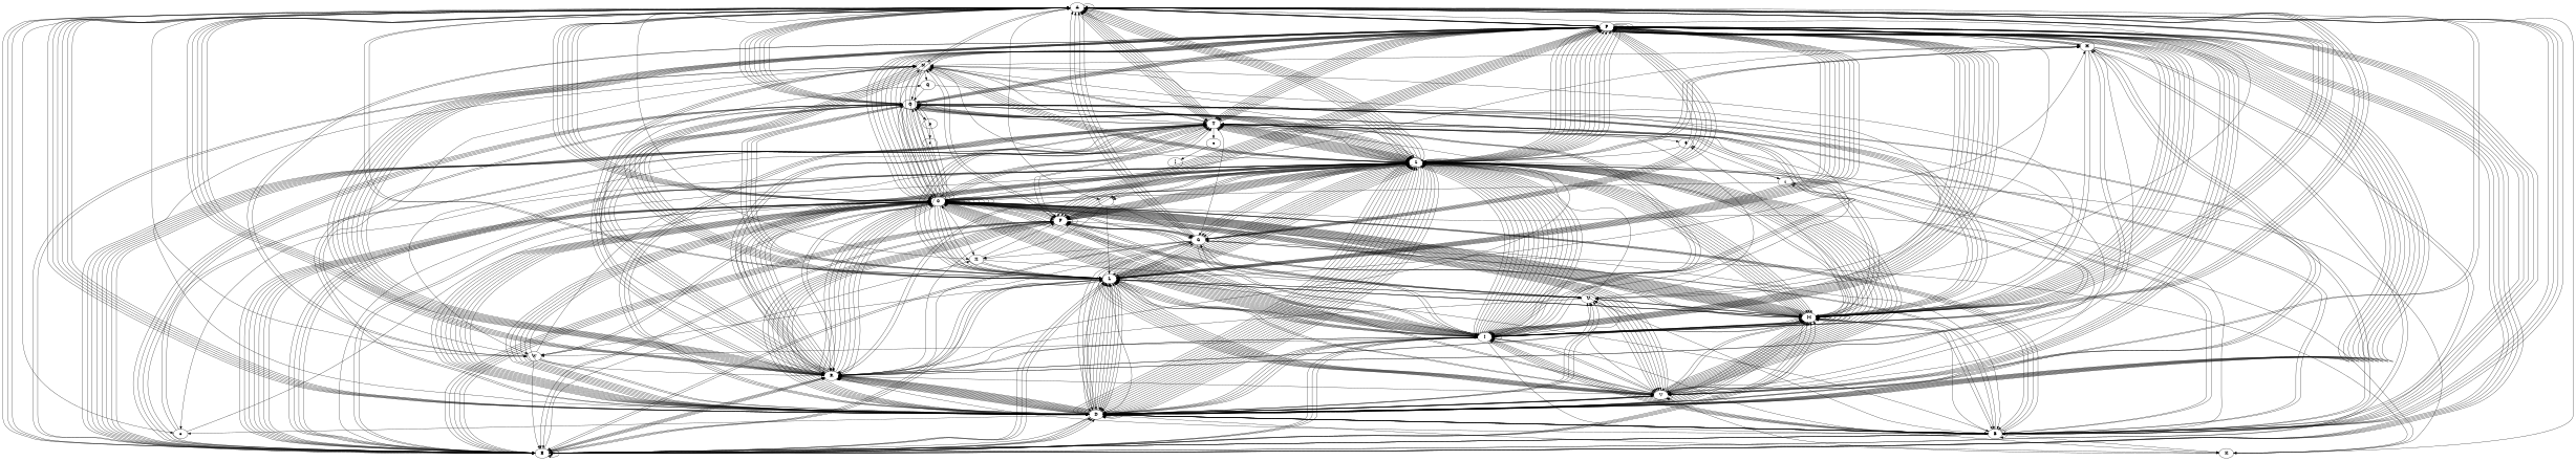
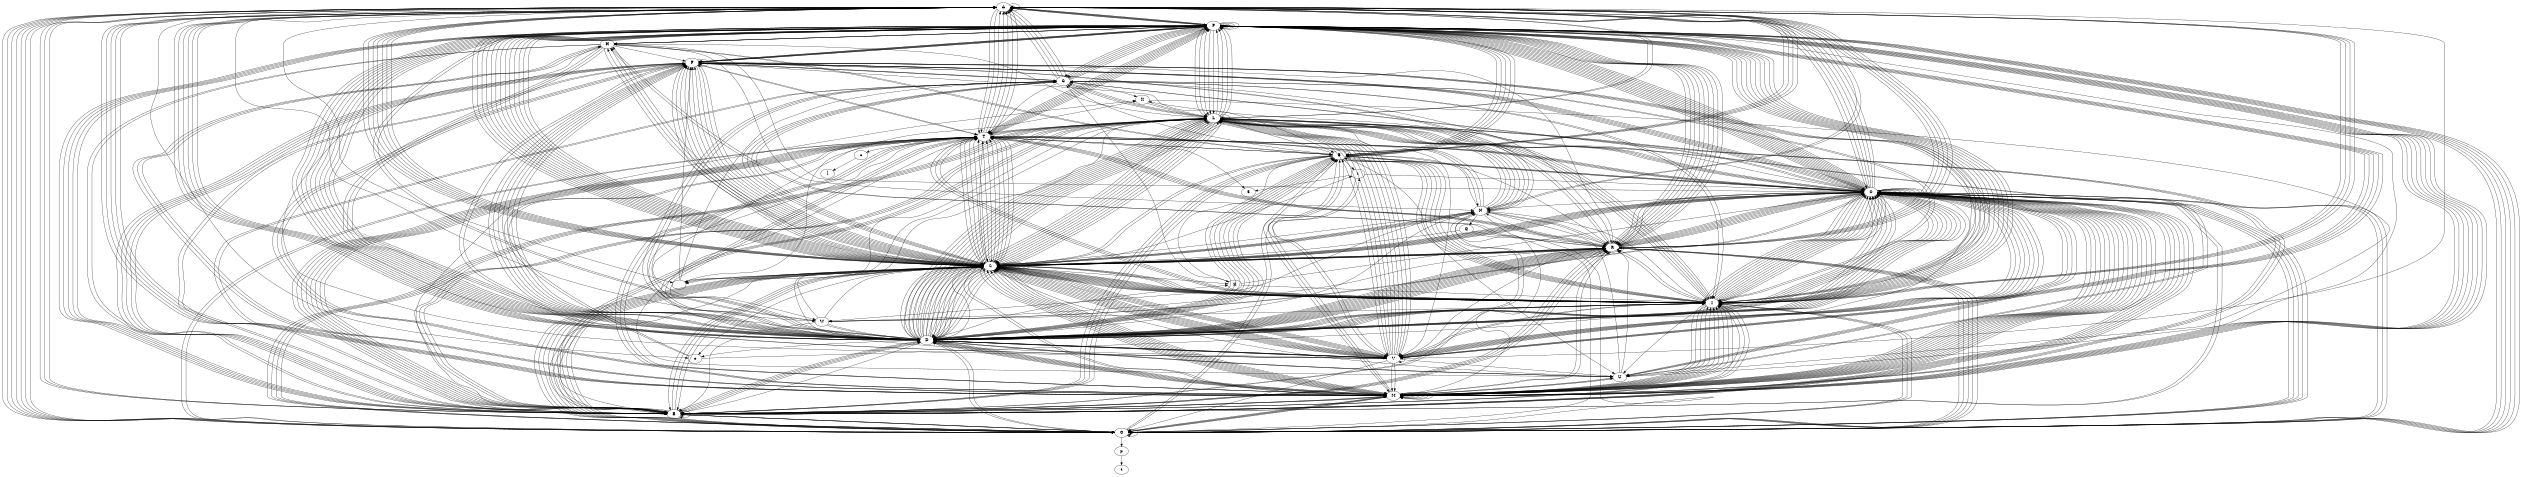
  digraph {
    n1 [label=A]
    n2 [label=P]
    n3 [label=B]
    n4 [label=E]
    n5 [label=D]
    n6 [label=R]
    n7 [label=O]
    n8 [label=C]
    n9 [label=V]
    n10 [label=L]
    n11 [label=I]
    n12 [label=M]
    n13 [label=U]
    n14 [label=S]
    n15 [label=T]
    n16 [label=o]
    n17 [label=W]
    n18 [label=X]
    n19 [label=N]
    n20 [label=" "]
    n21 [label=K]
    n22 [label=G]
    n23 [label=F]
    n24 [label=H]
    n25 [label=i]
    n26 [label=p]
    n27 [label=5]
    n28 [label=c]
    n29 [label=Q]
    n30 [label=t]
    n31 [label=l]
    n1 -> n1
    n1 -> n1
    n1 -> n2
    n1 -> n2
    n1 -> n2
    n1 -> n2
    n1 -> n3
    n1 -> n4
    n1 -> n4
    n1 -> n4
    n1 -> n5
    n1 -> n5
    n1 -> n5
    n1 -> n5
    n1 -> n6
    n1 -> n7
    n1 -> n7
    n1 -> n8
    n1 -> n9
    n1 -> n10
    n1 -> n11
    n1 -> n11
    n1 -> n11
    n1 -> n11
    n1 -> n12
    n1 -> n12
    n1 -> n12
    n1 -> n12
-   n1 -> n13
    n1 -> n14
    n1 -> n14
    n1 -> n14
    n1 -> n14
    n1 -> n15
    n1 -> n15
    n1 -> n16
    n1 -> n17
-   n1 -> n18
    n1 -> n19
    n1 -> n20
-   n1 -> n21
    n2 -> n1
    n2 -> n1
    n2 -> n1
    n2 -> n2
    n2 -> n2
    n2 -> n2
    n2 -> n2
    n2 -> n3
    n2 -> n3
    n2 -> n3
    n2 -> n3
    n2 -> n3
    n2 -> n4
    n2 -> n4
    n2 -> n4
    n2 -> n4
    n2 -> n4
    n2 -> n5
    n2 -> n5
    n2 -> n5
    n2 -> n5
    n2 -> n6
    n2 -> n6
    n2 -> n6
    n2 -> n6
    n2 -> n6
    n2 -> n7
    n2 -> n8
    n2 -> n8
    n2 -> n8
    n2 -> n8
    n2 -> n8
    n2 -> n9
    n2 -> n9
    n2 -> n9
    n2 -> n9
    n2 -> n10
    n2 -> n10
    n2 -> n10
    n2 -> n10
    n2 -> n10
    n2 -> n11
    n2 -> n11
    n2 -> n11
    n2 -> n11
    n2 -> n12
    n2 -> n12
    n2 -> n12
    n2 -> n14
    n2 -> n14
    n2 -> n14
    n2 -> n14
    n2 -> n15
    n2 -> n15
    n2 -> n15
    n2 -> n15
    n2 -> n17
    n2 -> n22
    n2 -> n22
    n2 -> n22
    n2 -> n23
    n2 -> n23
    n2 -> n23
    n2 -> n23
    n2 -> n23
    n2 -> n23
    n2 -> n24
    n2 -> n24
    n3 -> n1
    n3 -> n1
    n3 -> n1
    n3 -> n3
    n3 -> n4
    n3 -> n4
    n3 -> n4
    n3 -> n4
    n3 -> n5
    n3 -> n5
    n3 -> n6
    n3 -> n8
    n3 -> n8
    n3 -> n8
    n3 -> n10
    n3 -> n11
    n3 -> n11
    n3 -> n11
    n3 -> n11
    n3 -> n12
    n3 -> n13
    n3 -> n14
    n3 -> n14
    n3 -> n15
    n3 -> n21
    n3 -> n22
    n3 -> n25
    n4 -> n4
    n4 -> n4
    n4 -> n5
    n4 -> n5
    n4 -> n5
    n4 -> n6
    n4 -> n6
    n4 -> n6
    n4 -> n6
    n4 -> n7
    n4 -> n7
    n4 -> n7
    n4 -> n7
    n4 -> n8
    n4 -> n8
    n4 -> n8
    n4 -> n8
    n4 -> n8
    n4 -> n8
    n4 -> n10
    n4 -> n10
    n4 -> n11
    n4 -> n11
    n4 -> n12
    n4 -> n12
    n4 -> n12
    n4 -> n14
    n4 -> n14
    n4 -> n15
    n4 -> n15
    n4 -> n15
    n4 -> n15
    n4 -> n15
    n4 -> n15
    n4 -> n15
    n4 -> n18
    n4 -> n19
    n4 -> n19
    n4 -> n23
    n5 -> n1
    n5 -> n1
    n5 -> n2
    n5 -> n2
    n5 -> n2
    n5 -> n2
    n5 -> n2
    n5 -> n2
    n5 -> n3
    n5 -> n3
    n5 -> n3
    n5 -> n3
    n5 -> n3
    n5 -> n3
    n5 -> n4
    n5 -> n4
    n5 -> n5
    n5 -> n5
    n5 -> n5
    n5 -> n5
    n5 -> n6
    n5 -> n6
    n5 -> n6
    n5 -> n6
    n5 -> n6
    n5 -> n6
    n5 -> n6
    n5 -> n6
    n5 -> n6
    n5 -> n6
    n5 -> n6
    n5 -> n6
    n5 -> n8
    n5 -> n8
    n5 -> n8
    n5 -> n8
    n5 -> n9
    n5 -> n9
    n5 -> n10
    n5 -> n10
    n5 -> n10
    n5 -> n10
    n5 -> n10
    n5 -> n10
    n5 -> n11
    n5 -> n11
    n5 -> n11
    n5 -> n11
    n5 -> n12
    n5 -> n12
    n5 -> n12
    n5 -> n12
    n5 -> n12
    n5 -> n12
    n5 -> n13
    n5 -> n13
    n5 -> n13
    n5 -> n14
    n5 -> n14
    n5 -> n14
    n5 -> n14
    n5 -> n14
    n5 -> n14
    n5 -> n14
    n5 -> n14
    n5 -> n14
    n5 -> n16
    n5 -> n19
    n5 -> n21
    n5 -> n22
    n5 -> n23
    n5 -> n23
    n5 -> n23
    n5 -> n23
    n5 -> n23
    n5 -> n23
    n6 -> n1
    n6 -> n1
    n6 -> n1
    n6 -> n1
    n6 -> n2
    n6 -> n2
    n6 -> n2
    n6 -> n2
    n6 -> n5
    n6 -> n6
    n6 -> n7
    n6 -> n7
    n6 -> n7
    n6 -> n7
    n6 -> n8
    n6 -> n8
    n6 -> n8
    n6 -> n8
    n6 -> n8
    n6 -> n8
    n6 -> n9
    n6 -> n10
    n6 -> n11
    n6 -> n12
    n6 -> n14
    n6 -> n14
    n6 -> n14
    n6 -> n14
    n6 -> n14
    n6 -> n15
    n6 -> n15
    n6 -> n19
    n6 -> n23
    n6 -> n24
    n7 -> n1
    n7 -> n1
    n7 -> n1
    n7 -> n1
    n7 -> n1
    n7 -> n2
    n7 -> n2
    n7 -> n2
    n7 -> n2
    n7 -> n2
    n7 -> n3
    n7 -> n3
    n7 -> n5
    n7 -> n5
    n7 -> n6
    n7 -> n7
    n7 -> n7
    n7 -> n8
    n7 -> n8
    n7 -> n8
    n7 -> n8
    n7 -> n10
    n7 -> n10
    n7 -> n10
    n7 -> n11
    n7 -> n11
    n7 -> n12
    n7 -> n14
    n7 -> n14
    n7 -> n14
    n7 -> n14
    n7 -> n14
    n7 -> n15
    n7 -> n15
    n7 -> n26
    n8 -> n1
    n8 -> n1
    n8 -> n1
    n8 -> n1
    n8 -> n1
    n8 -> n2
    n8 -> n2
    n8 -> n2
    n8 -> n2
    n8 -> n2
    n8 -> n2
    n8 -> n3
    n8 -> n4
    n8 -> n4
    n8 -> n4
    n8 -> n5
    n8 -> n5
    n8 -> n5
    n8 -> n5
    n8 -> n5
    n8 -> n5
    n8 -> n5
    n8 -> n5
    n8 -> n5
    n8 -> n5
    n8 -> n5
    n8 -> n6
    n8 -> n6
    n8 -> n6
    n8 -> n6
    n8 -> n7
    n8 -> n7
    n8 -> n7
    n8 -> n7
    n8 -> n8
    n8 -> n8
    n8 -> n8
    n8 -> n8
    n8 -> n8
    n8 -> n8
    n8 -> n8
    n8 -> n8
    n8 -> n8
    n8 -> n8
    n8 -> n9
    n8 -> n9
    n8 -> n9
    n8 -> n9
    n8 -> n9
    n8 -> n10
    n8 -> n10
    n8 -> n10
    n8 -> n11
    n8 -> n11
    n8 -> n11
    n8 -> n11
    n8 -> n12
    n8 -> n12
    n8 -> n12
    n8 -> n12
    n8 -> n12
    n8 -> n12
    n8 -> n12
    n8 -> n12
    n8 -> n12
    n8 -> n12
    n8 -> n13
    n8 -> n13
    n8 -> n14
    n8 -> n14
    n8 -> n14
    n8 -> n14
    n8 -> n14
    n8 -> n15
    n8 -> n15
    n8 -> n15
    n8 -> n17
    n8 -> n18
    n8 -> n19
    n8 -> n22
    n8 -> n22
    n8 -> n23
    n8 -> n23
    n8 -> n23
    n8 -> n23
-   n9 -> n1
    n9 -> n2
    n9 -> n5
    n9 -> n5
    n9 -> n5
    n9 -> n5
    n9 -> n5
    n9 -> n7
    n9 -> n8
    n9 -> n8
    n9 -> n8
    n9 -> n9
    n9 -> n10
    n9 -> n10
    n9 -> n10
    n9 -> n10
    n9 -> n10
    n9 -> n10
    n9 -> n10
    n9 -> n10
    n9 -> n11
    n9 -> n12
    n9 -> n12
    n9 -> n13
    n9 -> n14
    n9 -> n14
    n9 -> n14
    n9 -> n14
    n9 -> n14
    n9 -> n14
    n9 -> n14
    n9 -> n15
    n9 -> n23
    n9 -> n23
    n9 -> n24
    n9 -> n25
    n10 -> n1
    n10 -> n2
    n10 -> n2
    n10 -> n2
    n10 -> n2
    n10 -> n4
    n10 -> n4
    n10 -> n4
    n10 -> n4
    n10 -> n5
    n10 -> n5
    n10 -> n5
    n10 -> n5
    n10 -> n5
    n10 -> n5
    n10 -> n6
    n10 -> n7
    n10 -> n8
    n10 -> n9
    n10 -> n9
    n10 -> n9
    n10 -> n10
    n10 -> n10
    n10 -> n12
    n10 -> n12
    n10 -> n12
    n10 -> n13
    n10 -> n14
    n10 -> n14
    n10 -> n14
    n10 -> n14
    n10 -> n14
    n10 -> n14
    n10 -> n14
    n10 -> n14
    n10 -> n15
    n10 -> n15
    n10 -> n22
    n10 -> n24
    n11 -> n2
    n11 -> n2
    n11 -> n2
    n11 -> n2
    n11 -> n2
    n11 -> n2
    n11 -> n3
    n11 -> n3
    n11 -> n4
    n11 -> n5
    n11 -> n6
    n11 -> n7
    n11 -> n8
    n11 -> n8
    n11 -> n8
    n11 -> n8
    n11 -> n8
    n11 -> n8
    n11 -> n8
    n11 -> n8
    n11 -> n9
    n11 -> n10
    n11 -> n10
    n11 -> n10
    n11 -> n10
    n11 -> n10
    n11 -> n11
    n11 -> n11
    n11 -> n12
    n11 -> n12
    n11 -> n12
    n11 -> n13
    n11 -> n14
    n11 -> n14
    n11 -> n14
    n11 -> n14
    n11 -> n14
    n11 -> n14
    n11 -> n14
    n11 -> n14
    n11 -> n14
    n11 -> n14
    n11 -> n15
    n11 -> n15
    n11 -> n17
    n11 -> n22
    n11 -> n23
    n11 -> n23
    n11 -> n23
    n12 -> n1
    n12 -> n2
    n12 -> n2
    n12 -> n2
    n12 -> n2
    n12 -> n2
    n12 -> n3
    n12 -> n3
    n12 -> n4
    n12 -> n5
    n12 -> n6
    n12 -> n7
    n12 -> n7
    n12 -> n7
    n12 -> n7
    n12 -> n8
    n12 -> n8
    n12 -> n8
    n12 -> n8
    n12 -> n8
    n12 -> n8
    n12 -> n11
    n12 -> n11
    n12 -> n11
    n12 -> n11
    n12 -> n11
    n12 -> n11
    n12 -> n11
    n12 -> n12
    n12 -> n12
    n12 -> n12
    n12 -> n12
    n12 -> n12
    n12 -> n12
    n12 -> n12
    n12 -> n13
    n12 -> n14
    n12 -> n14
    n12 -> n14
    n12 -> n14
    n12 -> n14
    n12 -> n15
    n12 -> n23
    n12 -> n23
-   n12 -> n27
+   n12 -> n24
    n13 -> n2
    n13 -> n6
    n13 -> n8
    n13 -> n8
    n13 -> n10
    n13 -> n12
    n13 -> n12
    n13 -> n14
    n13 -> n15
    n13 -> n19
    n14 -> n1
    n14 -> n1
    n14 -> n1
    n14 -> n2
    n14 -> n2
    n14 -> n2
    n14 -> n2
    n14 -> n2
    n14 -> n2
    n14 -> n2
    n14 -> n2
    n14 -> n2
    n14 -> n4
    n14 -> n4
    n14 -> n4
    n14 -> n5
    n14 -> n5
    n14 -> n5
    n14 -> n5
    n14 -> n5
    n14 -> n5
    n14 -> n5
    n14 -> n5
    n14 -> n6
    n14 -> n6
    n14 -> n6
    n14 -> n6
    n14 -> n6
    n14 -> n7
    n14 -> n7
    n14 -> n7
    n14 -> n7
    n14 -> n8
    n14 -> n8
    n14 -> n8
    n14 -> n9
    n14 -> n9
    n14 -> n9
    n14 -> n9
    n14 -> n9
    n14 -> n9
    n14 -> n10
    n14 -> n10
    n14 -> n11
    n14 -> n11
    n14 -> n11
    n14 -> n11
    n14 -> n11
    n14 -> n11
    n14 -> n11
    n14 -> n12
    n14 -> n12
    n14 -> n12
    n14 -> n12
    n14 -> n12
    n14 -> n12
    n14 -> n14
    n14 -> n14
    n14 -> n14
    n14 -> n14
    n14 -> n14
    n14 -> n14
    n14 -> n14
    n14 -> n15
    n14 -> n15
    n14 -> n15
    n14 -> n15
    n14 -> n15
    n14 -> n15
    n14 -> n15
    n14 -> n15
    n14 -> n16
    n14 -> n19
    n14 -> n19
    n14 -> n19
    n14 -> n19
    n14 -> n20
    n14 -> n20
    n14 -> n20
    n14 -> n21
    n14 -> n22
    n14 -> n22
    n14 -> n22
    n14 -> n23
    n14 -> n23
    n14 -> n23
    n14 -> n23
    n14 -> n23
    n14 -> n23
    n14 -> n24
    n14 -> n24
    n14 -> n24
    n14 -> n25
    n15 -> n1
    n15 -> n1
    n15 -> n1
    n15 -> n1
    n15 -> n1
    n15 -> n2
    n15 -> n2
    n15 -> n2
    n15 -> n3
    n15 -> n4
    n15 -> n5
    n15 -> n5
    n15 -> n5
    n15 -> n6
    n15 -> n6
    n15 -> n8
    n15 -> n10
    n15 -> n10
    n15 -> n11
    n15 -> n12
    n15 -> n12
    n15 -> n14
    n15 -> n14
    n15 -> n14
    n15 -> n14
    n15 -> n14
    n15 -> n17
    n15 -> n19
    n15 -> n27
    n15 -> n28
    n16 -> n8
    n16 -> n15
    n16 -> n15
    n17 -> n2
    n17 -> n4
    n17 -> n5
    n17 -> n5
    n17 -> n6
    n17 -> n8
    n17 -> n10
    n17 -> n14
    n17 -> n19
    n18 -> n10
    n18 -> n10
    n18 -> n13
    n19 -> n1
    n19 -> n6
    n19 -> n6
    n19 -> n7
    n19 -> n10
    n19 -> n10
    n19 -> n10
    n19 -> n10
    n19 -> n10
    n19 -> n10
    n19 -> n11
    n19 -> n12
    n19 -> n14
    n19 -> n14
    n19 -> n15
    n19 -> n15
    n19 -> n29
    n20 -> n10
    n20 -> n18
    n20 -> n22
    n20 -> n23
    n21 -> n8
-   n21 -> n9
    n21 -> n11
    n21 -> n22
    n22 -> n1
    n22 -> n1
    n22 -> n1
    n22 -> n1
    n22 -> n2
    n22 -> n2
    n22 -> n2
-   n22 -> n3
+   n19 -> n3
    n22 -> n4
    n22 -> n4
    n22 -> n5
    n22 -> n5
    n22 -> n6
    n22 -> n10
    n22 -> n10
    n22 -> n11
    n22 -> n11
    n22 -> n11
    n22 -> n14
    n22 -> n15
    n22 -> n18
    n22 -> n23
    n22 -> n23
    n23 -> n2
    n23 -> n2
    n23 -> n3
    n23 -> n4
    n23 -> n4
    n23 -> n4
    n23 -> n4
    n23 -> n4
    n23 -> n4
    n23 -> n5
    n23 -> n8
    n23 -> n11
    n23 -> n12
    n23 -> n14
    n23 -> n14
    n23 -> n14
    n23 -> n14
    n23 -> n15
    n23 -> n15
    n23 -> n19
    n23 -> n19
    n23 -> n22
    n23 -> n23
    n23 -> n23
    n24 -> n2
    n24 -> n2
    n24 -> n3
    n24 -> n3
    n24 -> n4
    n24 -> n4
    n24 -> n5
    n24 -> n5
    n24 -> n5
    n24 -> n6
    n24 -> n8
    n24 -> n12
    n24 -> n12
-   n27 -> n14
+   n24 -> n14
    n24 -> n19
-   n18 -> n23
+   n24 -> n23
    n25 -> n8
    n25 -> n9
    n25 -> n27
    n26 -> n30
    n28 -> n31
-   n6 -> n29
+   n29 -> n6
    n29 -> n7
    n29 -> n14
  }
